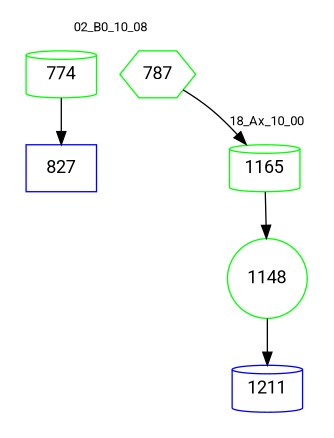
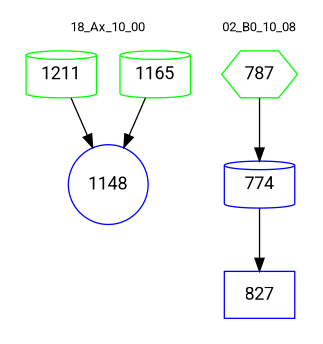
  digraph {
    fontname=Roboto
    node [color=blue fontname=Roboto shape=cylinder]
    edge [color=black fontname=Roboto]
    n1 [color=green label=1165]
-   n2 [color=green label=1148 shape=circle]
-   n3 [label=1211]
+   n2 [label=1148 shape=circle]
+   n3 [color=green label=1211]
    n4 [color=green label=787 shape=hexagon]
-   n5 [color=green label=774]
+   n5 [label=774]
    n6 [label=827 shape=box]
    subgraph cluster_1 {
      color=white
      fontsize=10
      label="18_Ax_10_00"
      n1
      n2
      n3
    }
    subgraph cluster_2 {
      color=white
      fontsize=10
      label="02_B0_10_08"
      n4
      n5
      n6
    }
    n1 -> n2
-   n2 -> n3
-   n4 -> n1
+   n3 -> n2
+   n4 -> n5
    n5 -> n6
  }
